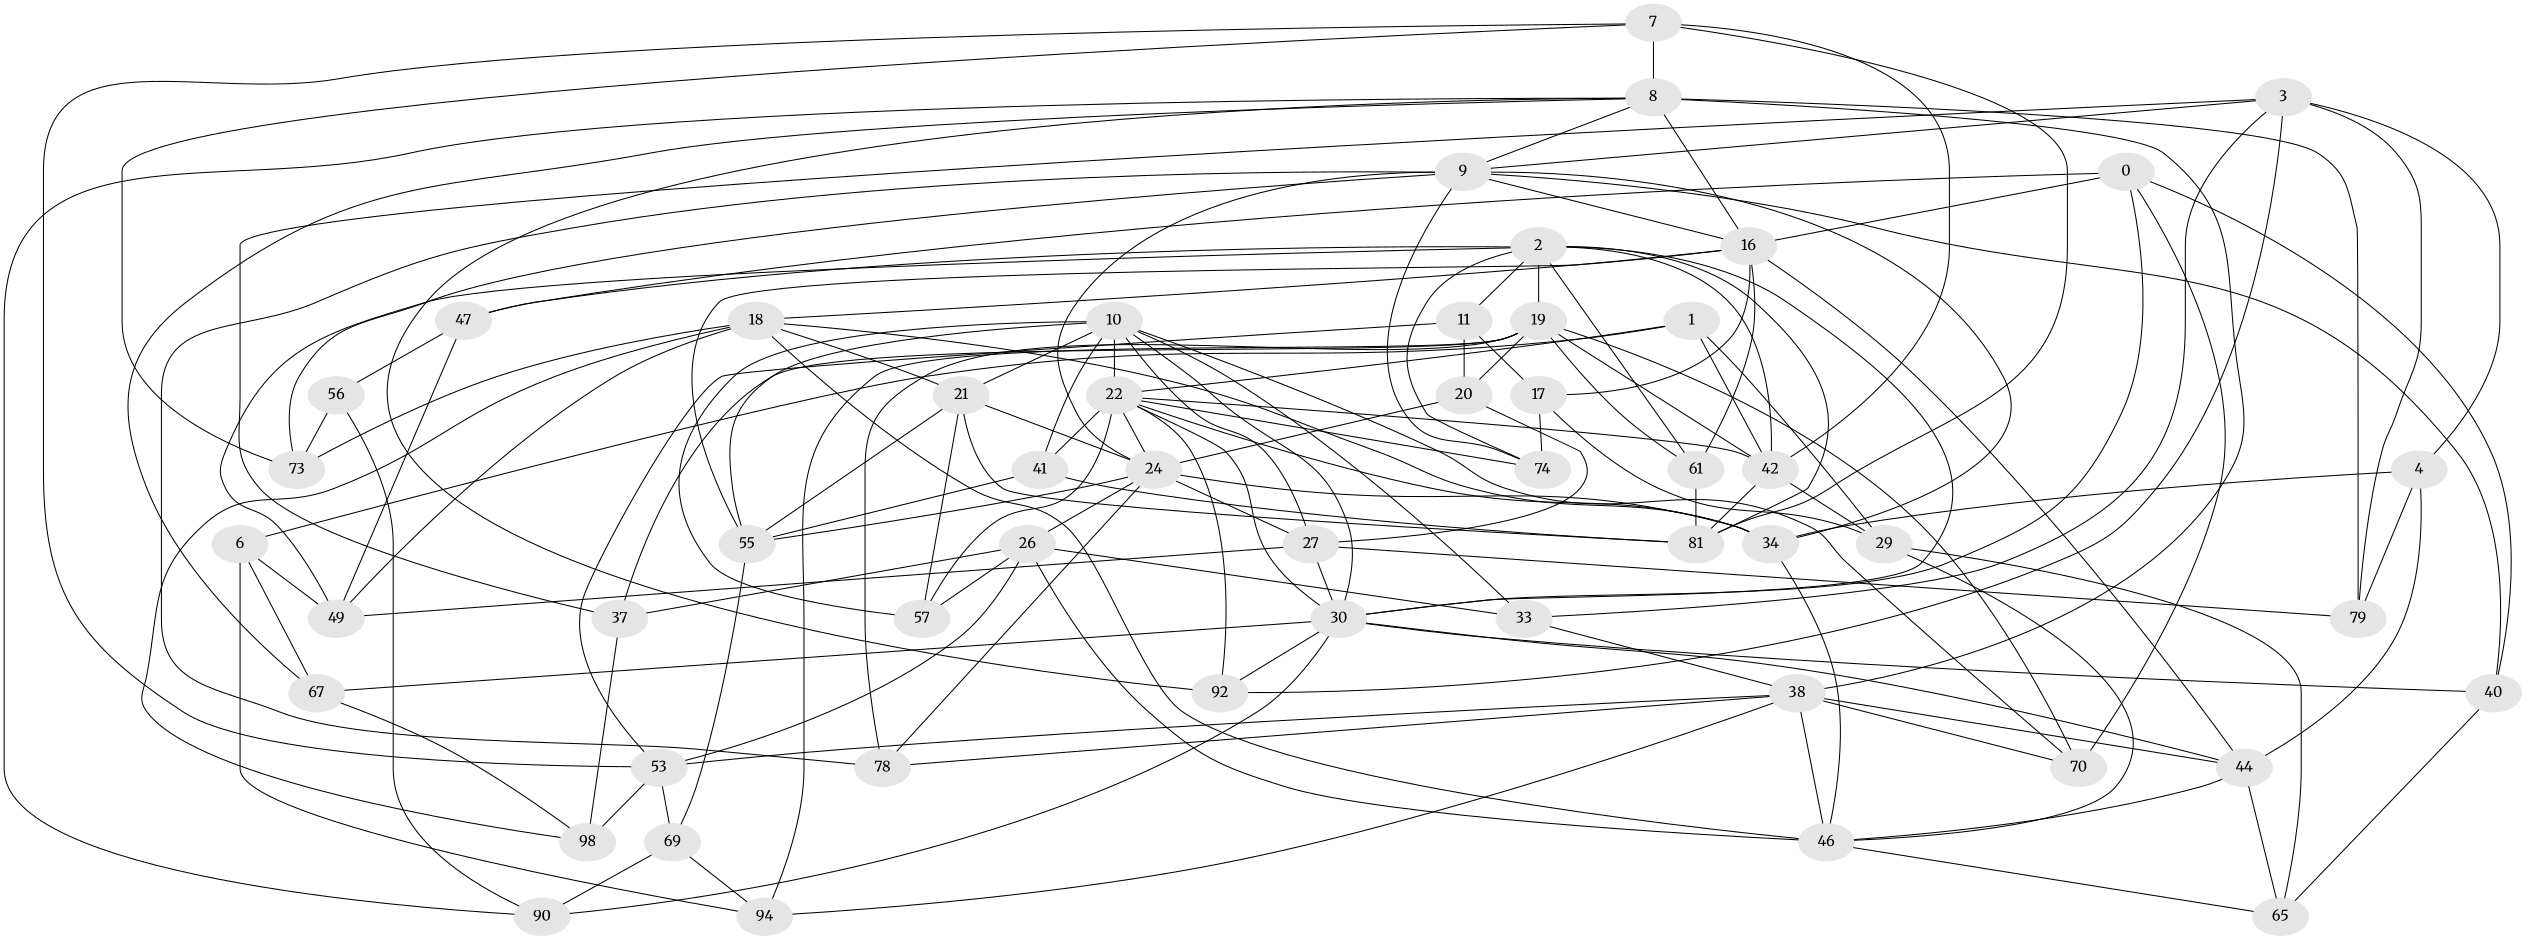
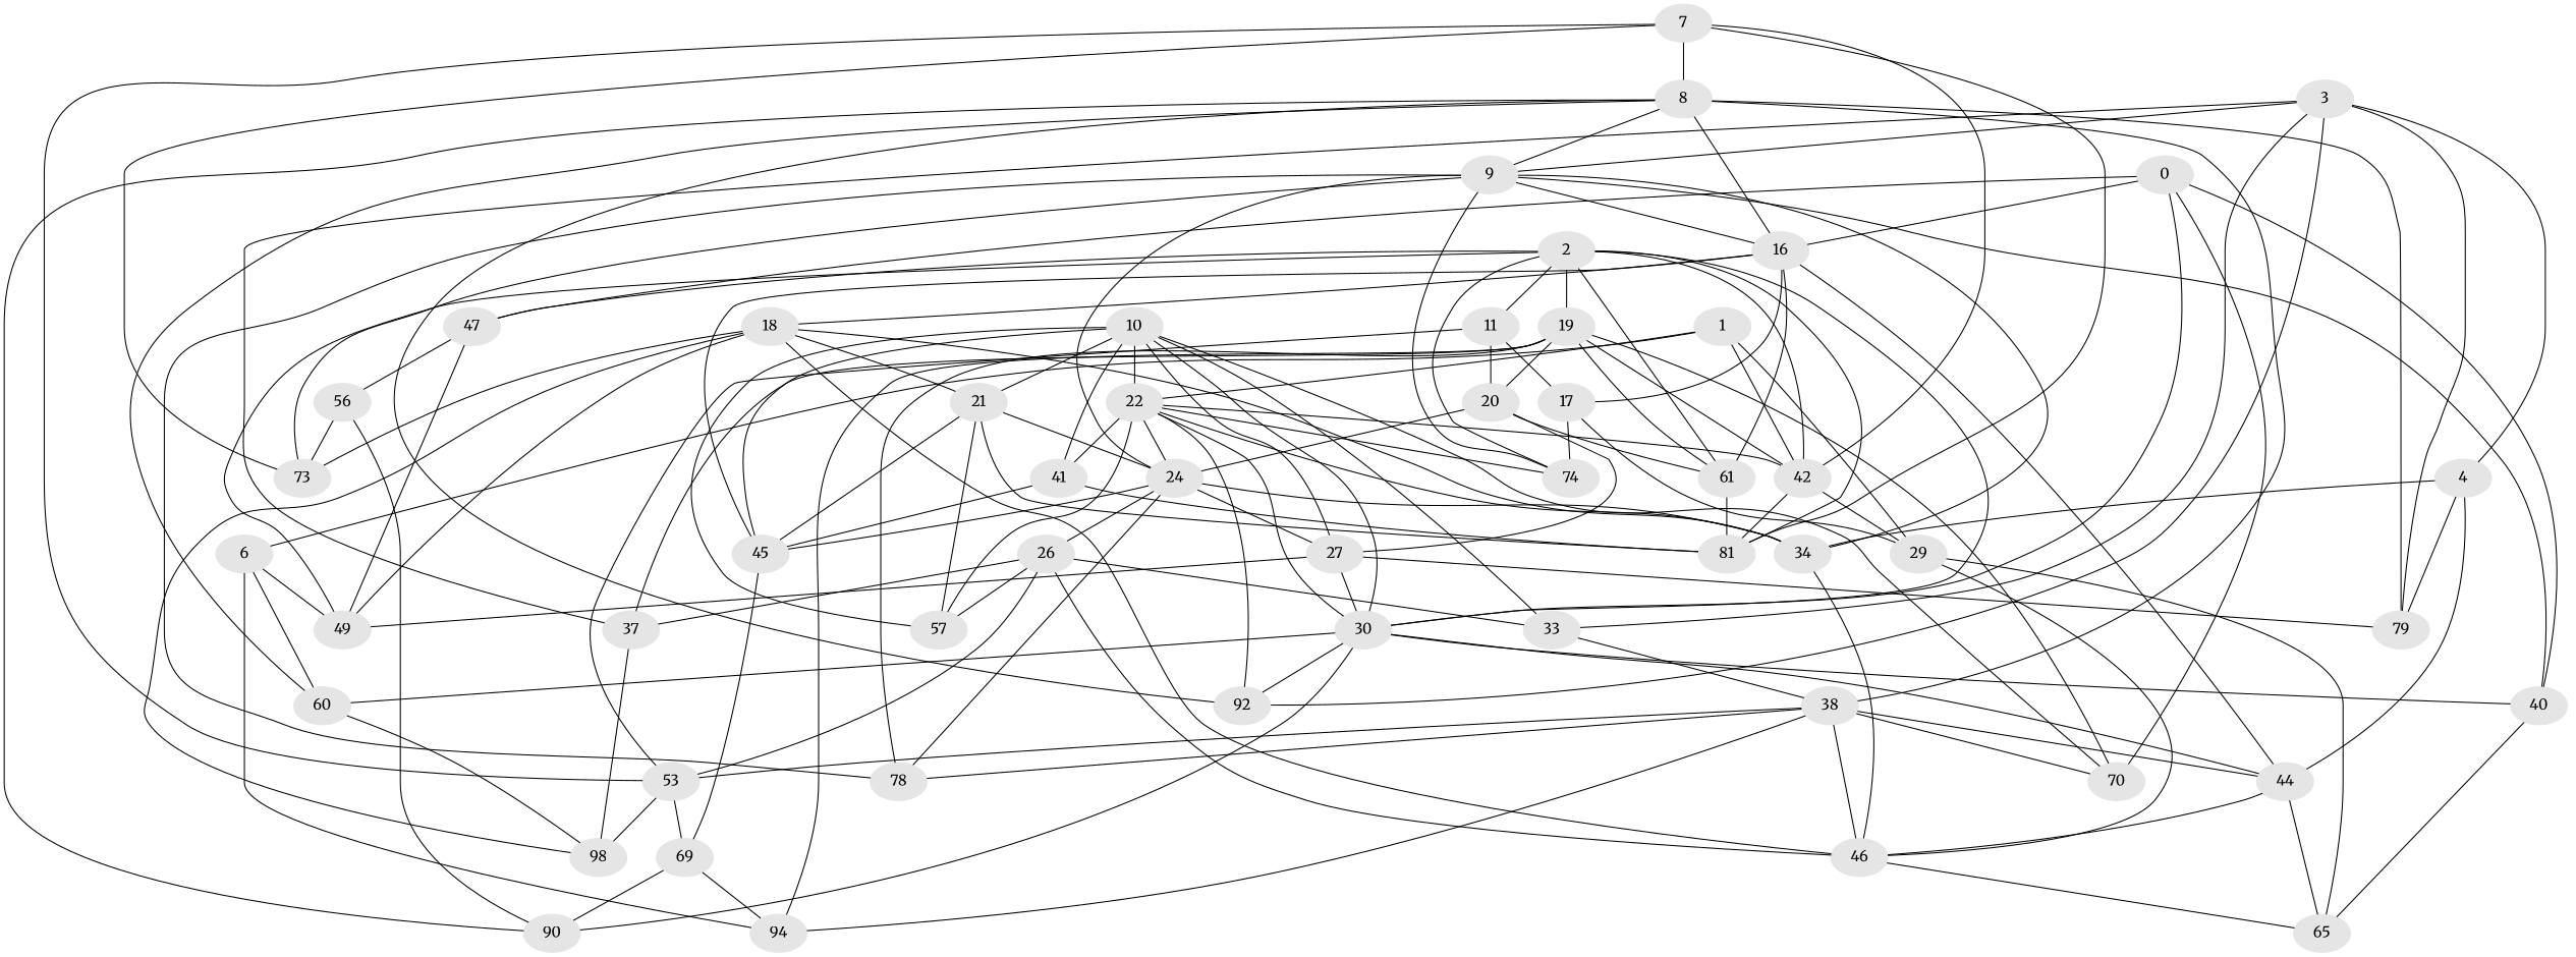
  graph {
    fontname=Merriweather
    node [color=gray90 fontname=Merriweather style=filled]
    edge [fontname=Merriweather]
    1
    6
    22 [super="+66+54"]
    29
    42 [super="+91"]
    49 [super="+75"]
-   60 [label=67]
+   60
    94
    30 [super="+63+71+48"]
    74
    92
    34 [super="+95"]
    24 [super="+32+68"]
    41
    57
    46 [super="+64+50"]
    65
    81 [super="+102"]
    2 [super="+53"]
    11
    19 [super="+35"]
    47
    61 [super="+82"]
    n24 [label=53 super="+96"]
    17
    20 [super="+25"]
    18 [super="+62+97"]
    73
    21 [super="+59"]
    n30 [label=98]
    37
    70
    78 [super="+93"]
    44 [super="+77"]
    40
    90
    56
    3 [super="+23"]
    4
    9 [super="+14"]
    33
    79
    16 [super="+67+36"]
    38 [super="+52+76"]
    n45 [label=0 super="+84"]
-   45 [super="+100" label=55]
+   45 [super="+100"]
    7 [super="+12"]
    8 [super="+31+55"]
    69
    27 [super="+101"]
    26 [super="+89"]
    10 [super="+87+28+13"]
    1 -- 6
    1 -- 22
    1 -- 29
    1 -- 42
    6 -- 49
    6 -- 60
    6 -- 94
    22 -- 42
    22 -- 30
    22 -- 74
    22 -- 92
    22 -- 34
    22 -- 24
    22 -- 41
    22 -- 57
    29 -- 46
    29 -- 65
    42 -- 29
    42 -- 81
    60 -- n30
    30 -- 60
    30 -- 92
    30 -- 44
    30 -- 40
    30 -- 90
    34 -- 46
    24 -- 34
    24 -- 78 [weight=2]
    24 -- 45
    24 -- 27
    24 -- 26
    41 -- 81
    41 -- 45
    46 -- 65
    2 -- 42
    2 -- 49
    2 -- 30
    2 -- 74
    2 -- 81
    2 -- 11
    2 -- 19
    2 -- 47
    2 -- 61
    11 -- n24
    11 -- 17
    11 -- 20
    19 -- 42 [weight=2]
    19 -- 94
    19 -- 61
    19 -- 20 [weight=2]
    19 -- 37
    19 -- 70
    19 -- 78
    47 -- 49
    47 -- 56
    61 -- 81
    n24 -- n30
    n24 -- 69
    17 -- 29
    17 -- 74
    20 -- 24
+   20 -- 61
    20 -- 27
    18 -- 49 [weight=2]
    18 -- 34
    18 -- 46
    18 -- 73
    18 -- 21
    18 -- n30
    21 -- 24
    21 -- 57
    21 -- 81
    21 -- 45
    37 -- n30
    44 -- 46
    44 -- 65
    40 -- 65
    56 -- 73
    56 -- 90
    3 -- 92
    3 -- 37
    3 -- 4
    3 -- 9
    3 -- 33
    3 -- 79
    4 -- 34
    4 -- 44
    4 -- 79
    9 -- 74
    9 -- 34
    9 -- 24
    9 -- 73
    9 -- 78 [weight=2]
    9 -- 40
    9 -- 16
    33 -- 38
    16 -- 61
    16 -- 17
    16 -- 18
    16 -- 44
    16 -- 45
    38 -- 94
    38 -- 46 [weight=2]
    38 -- n24
    38 -- 70
    38 -- 78
    38 -- 44
    n45 -- 30
    n45 -- 47
    n45 -- 70
    n45 -- 40
    n45 -- 16 [weight=2]
    45 -- 69
    7 -- 42
    7 -- 81
    7 -- n24
    7 -- 73
    7 -- 8 [weight=2]
    8 -- 60
    8 -- 92
    8 -- 90
    8 -- 9
    8 -- 79
    8 -- 16
    8 -- 38 [weight=2]
    69 -- 94
    69 -- 90
    27 -- 49
    27 -- 30
    27 -- 79
    26 -- 57
    26 -- 46
    26 -- n24
    26 -- 37
    26 -- 33
    10 -- 22
    10 -- 30
    10 -- 41
    10 -- 57 [weight=2]
    10 -- 21
    10 -- 70
    10 -- 33
    10 -- 45
    10 -- 27
  }
